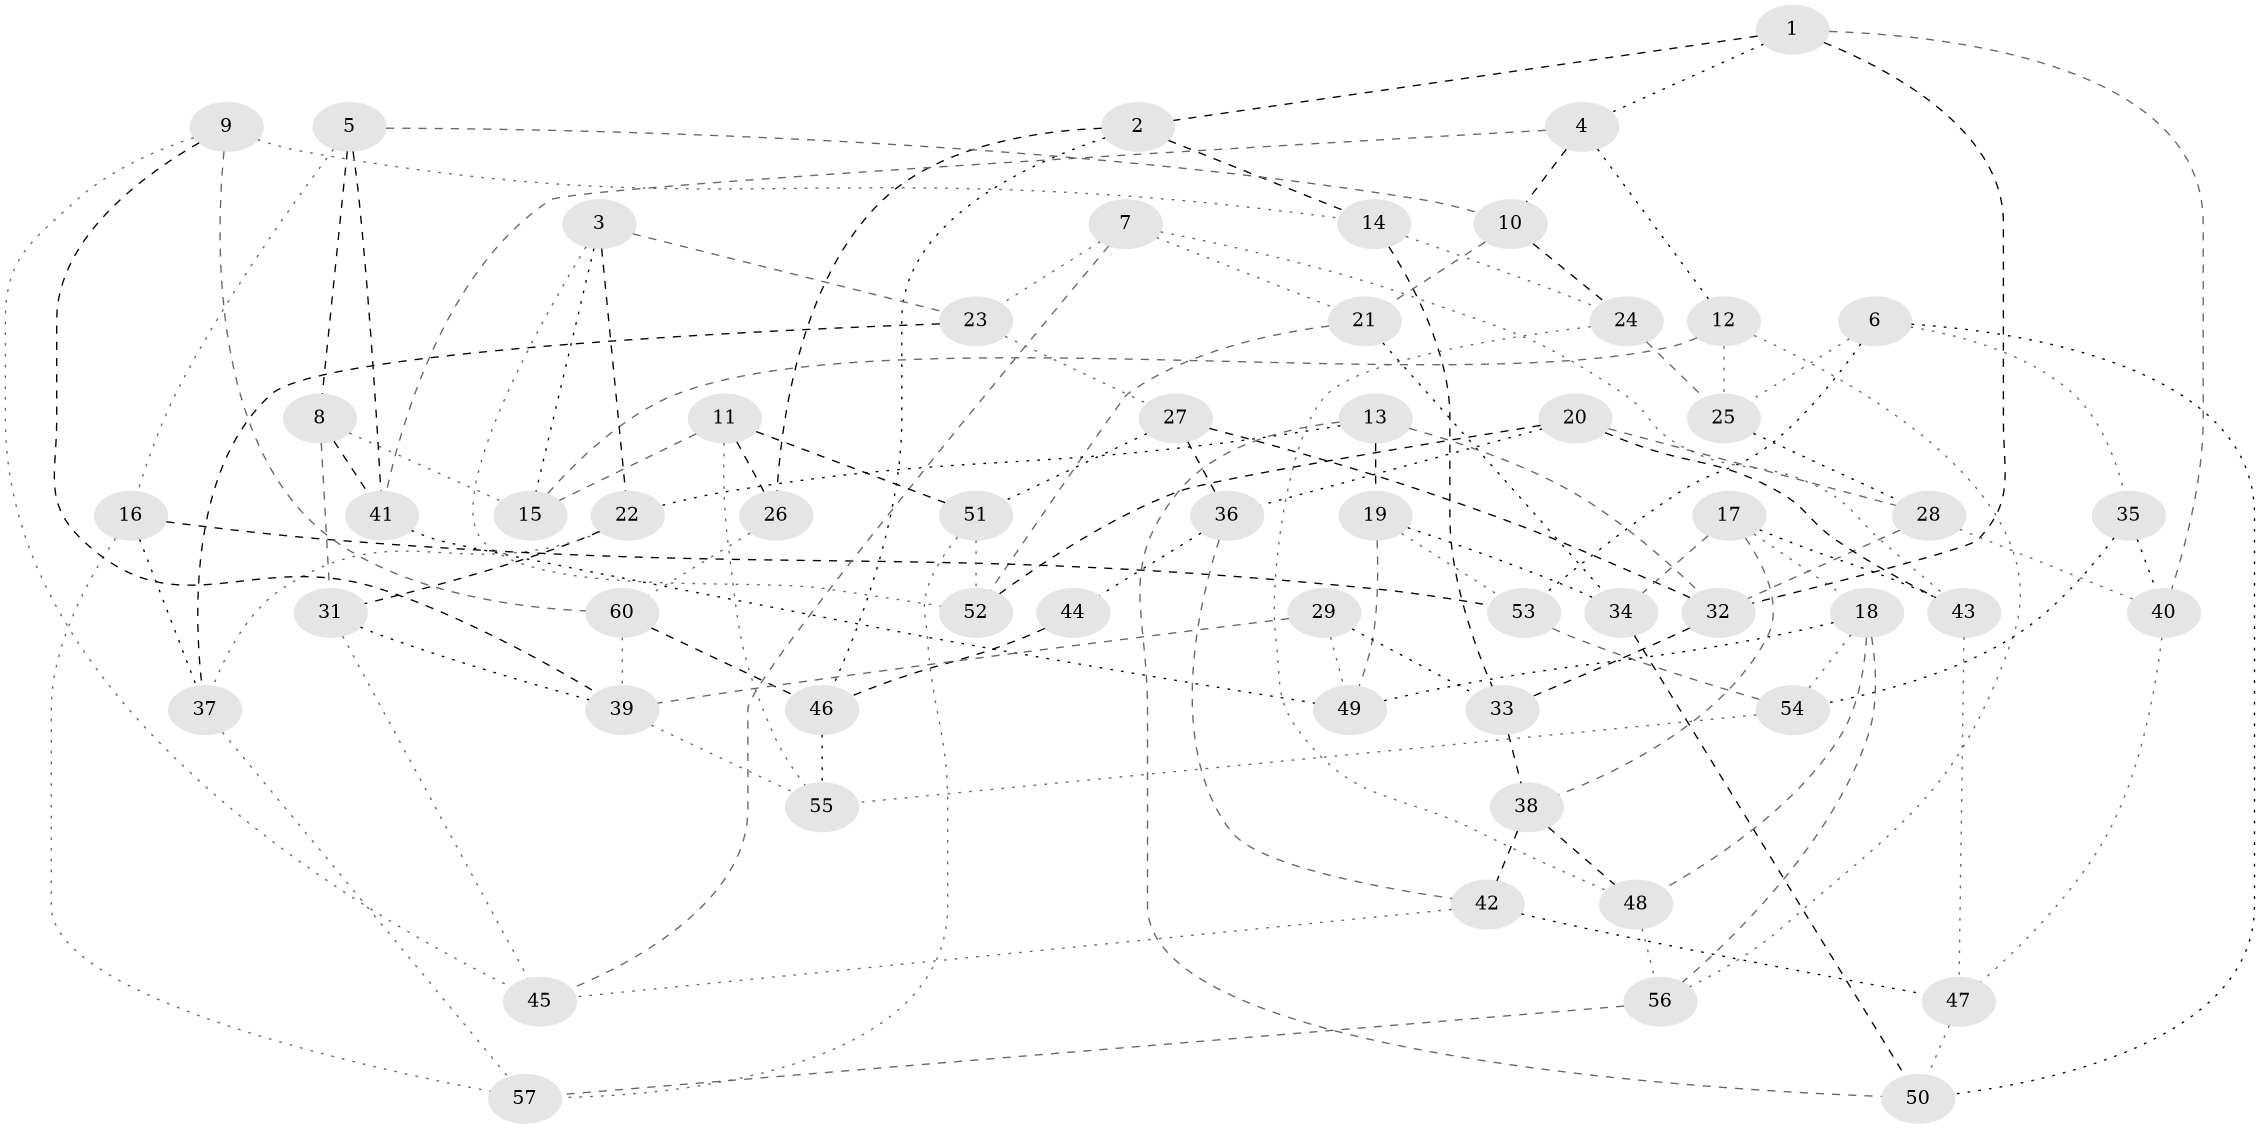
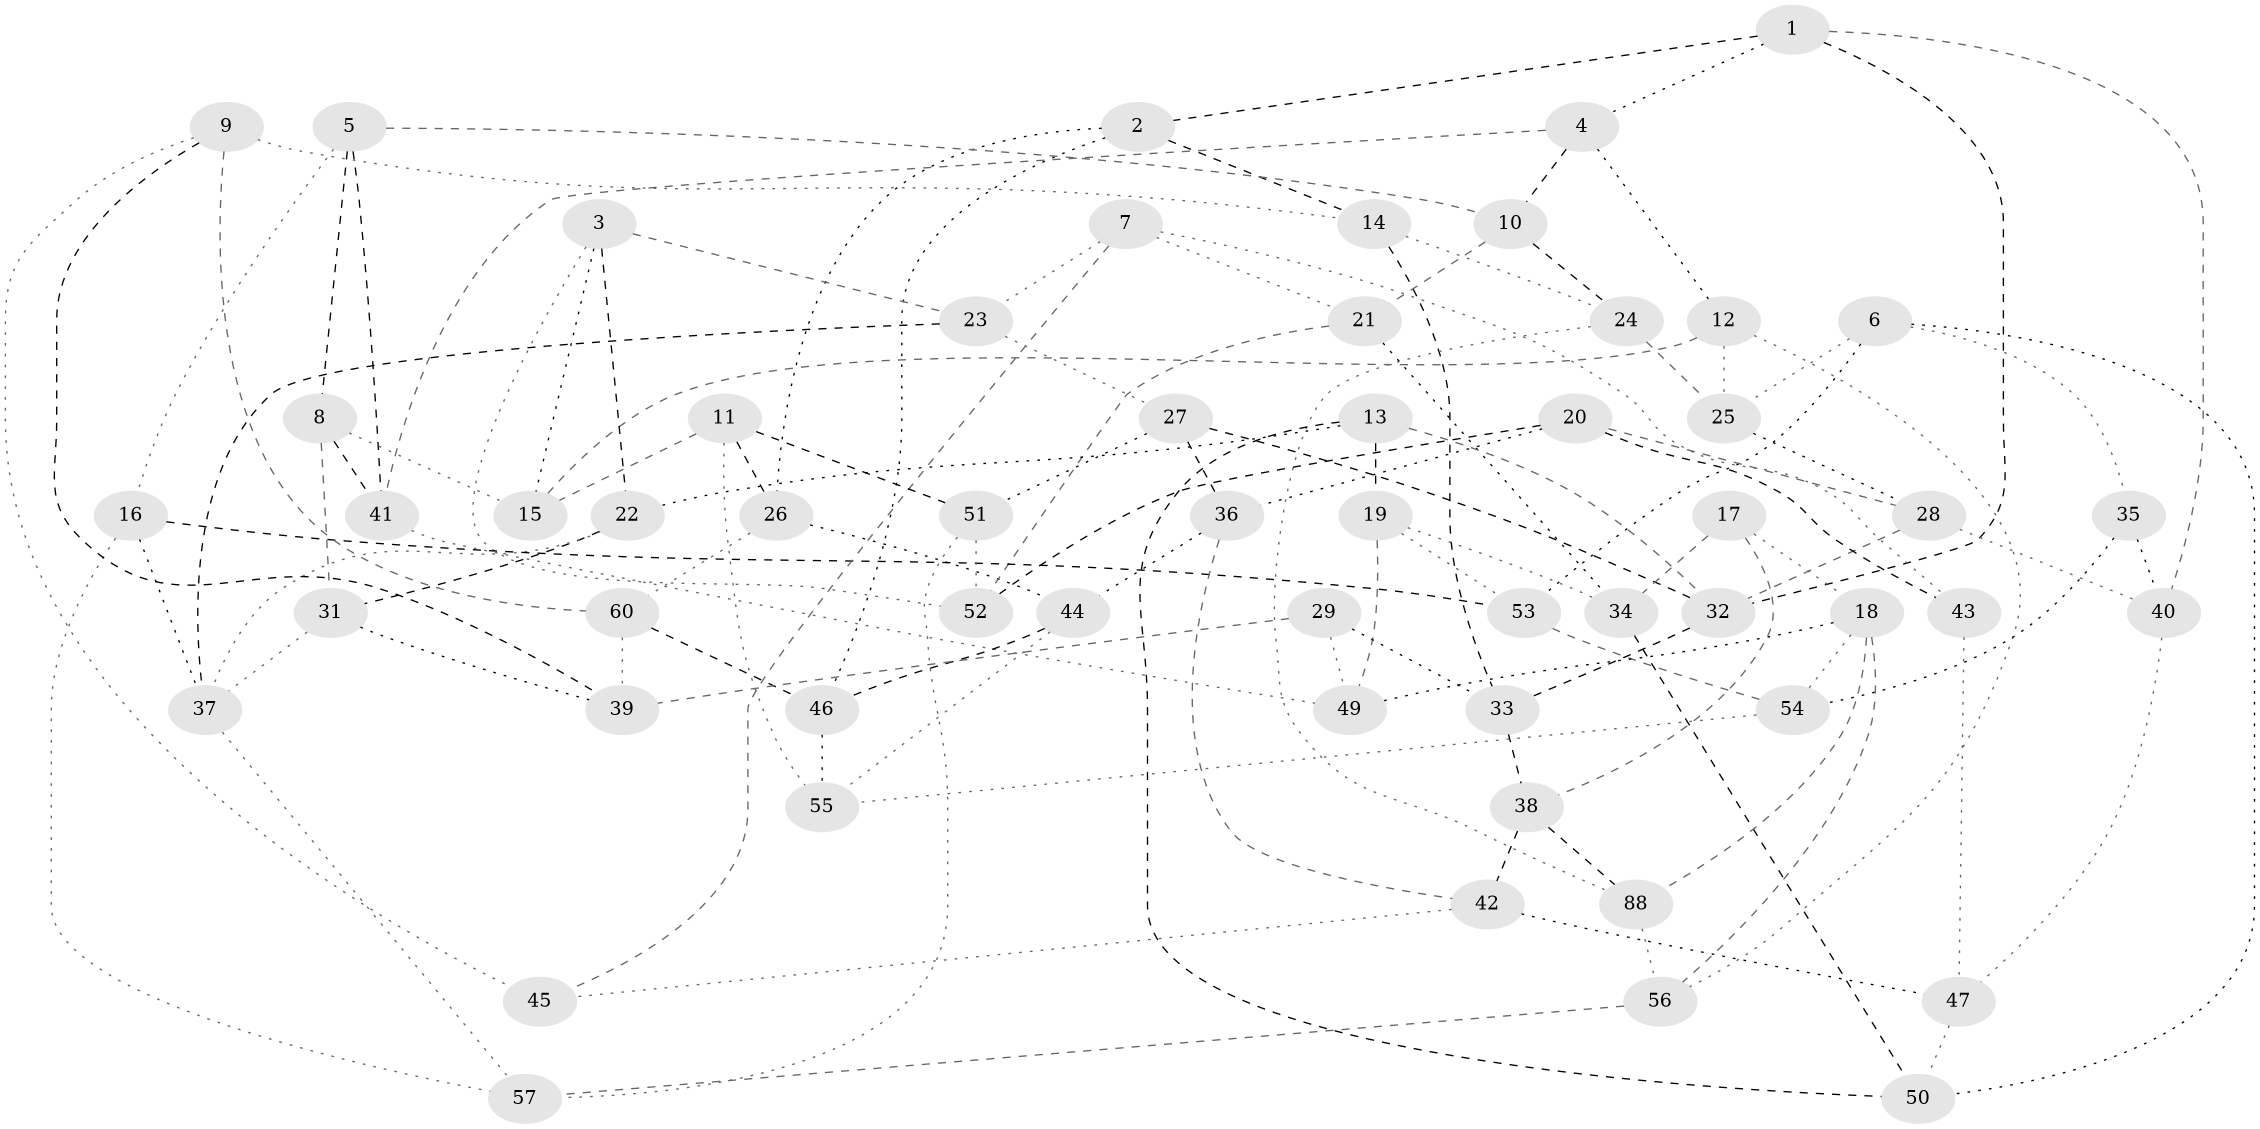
  graph {
    node [color=gray90 style=filled]
    edge [color=gray40 style=dotted]
    1
    2
    4
    32
    40
    14
    26
    46
    10
    12
    41
    33
    47
    24
    n15 [label=60]
    44
    55
    3
    15
    22
    23
    52
    31
    37
    27
    21
    25
    56
    49
    5
    8
    16
    53
    57
    6
    35
    50
    28
    54
    7
    43
    45
    34
    39
    9
-   48
+   48 [label=88]
    11
    51
    13
    19
    38
    17
    18
    42
    20
    36
    29
    1 -- 2 [color=black style=dashed]
    1 -- 4 [color=black]
    1 -- 32 [color=black style=dashed]
    1 -- 40 [style=dashed]
    2 -- 14 [color=black style=dashed]
-   2 -- 26 [color=black style=dashed]
+   2 -- 26 [color=black]
    2 -- 46 [color=black]
    4 -- 10 [color=black style=dashed]
    4 -- 12 [color=black]
    4 -- 41 [style=dashed]
    32 -- 33 [color=black style=dashed]
    40 -- 47
    14 -- 33 [color=black style=dashed]
    14 -- 24
    26 -- n15
+   26 -- 44 [color=black]
    46 -- 55 [color=black]
    10 -- 24 [color=black style=dashed]
    10 -- 21 [style=dashed]
    12 -- 15 [style=dashed]
    12 -- 25
    12 -- 56
-   41 -- 49 [color=black]
+   41 -- 49
    33 -- 38 [color=black style=dashed]
    47 -- 50
    24 -- 25 [style=dashed]
    24 -- 48
    n15 -- 46 [color=black style=dashed]
    n15 -- 39
    44 -- 46 [color=black style=dashed]
-   39 -- 55
+   44 -- 55
    3 -- 15 [color=black]
    3 -- 22 [color=black style=dashed]
    3 -- 23 [style=dashed]
    3 -- 52
    22 -- 31 [color=black style=dashed]
    22 -- 37
    23 -- 37 [color=black style=dashed]
    23 -- 27
-   31 -- 45
+   31 -- 37
    31 -- 39 [color=black]
    37 -- 57
    27 -- 32 [color=black style=dashed]
    27 -- 51 [color=black]
    27 -- 36 [color=black style=dashed]
    21 -- 52 [style=dashed]
    21 -- 34 [color=black]
    25 -- 28 [color=black]
    56 -- 57 [style=dashed]
    5 -- 10 [style=dashed]
    5 -- 41 [color=black style=dashed]
    5 -- 8 [color=black style=dashed]
    5 -- 16
    8 -- 41 [color=black style=dashed]
    8 -- 15
    8 -- 31 [style=dashed]
    16 -- 37 [color=black]
    16 -- 53 [color=black style=dashed]
    16 -- 57
    53 -- 54 [style=dashed]
    6 -- 25
    6 -- 53 [color=black]
    6 -- 35
    6 -- 50 [color=black]
    35 -- 40 [color=black]
    35 -- 54 [color=black]
    28 -- 32 [style=dashed]
    28 -- 40
    54 -- 55
    7 -- 23
    7 -- 21
    7 -- 43
    7 -- 45 [style=dashed]
    43 -- 47
    34 -- 50 [color=black style=dashed]
    9 -- 14
    9 -- n15 [style=dashed]
    9 -- 45
    9 -- 39 [color=black style=dashed]
    48 -- 56
    11 -- 26 [color=black style=dashed]
    11 -- 55
    11 -- 15 [style=dashed]
    11 -- 51 [color=black style=dashed]
    51 -- 52
    51 -- 57
    13 -- 32 [style=dashed]
    13 -- 22 [color=black]
-   13 -- 50 [style=dashed]
+   13 -- 50 [color=black style=dashed]
    13 -- 19 [color=black style=dashed]
    19 -- 49 [style=dashed]
    19 -- 53
-   19 -- 34 [color=black]
+   19 -- 34
    38 -- 48 [color=black style=dashed]
    38 -- 42 [color=black style=dashed]
-   17 -- 43 [color=black]
    17 -- 34 [style=dashed]
    17 -- 38 [style=dashed]
    17 -- 18
    18 -- 56 [style=dashed]
    18 -- 49 [color=black]
    18 -- 54
    18 -- 48 [style=dashed]
    42 -- 47 [color=black]
    42 -- 45
    20 -- 52 [color=black style=dashed]
    20 -- 28 [style=dashed]
    20 -- 43 [color=black style=dashed]
    20 -- 36 [color=black]
    36 -- 44 [color=black]
    36 -- 42 [style=dashed]
    29 -- 33 [color=black]
    29 -- 49
    29 -- 39 [style=dashed]
  }
